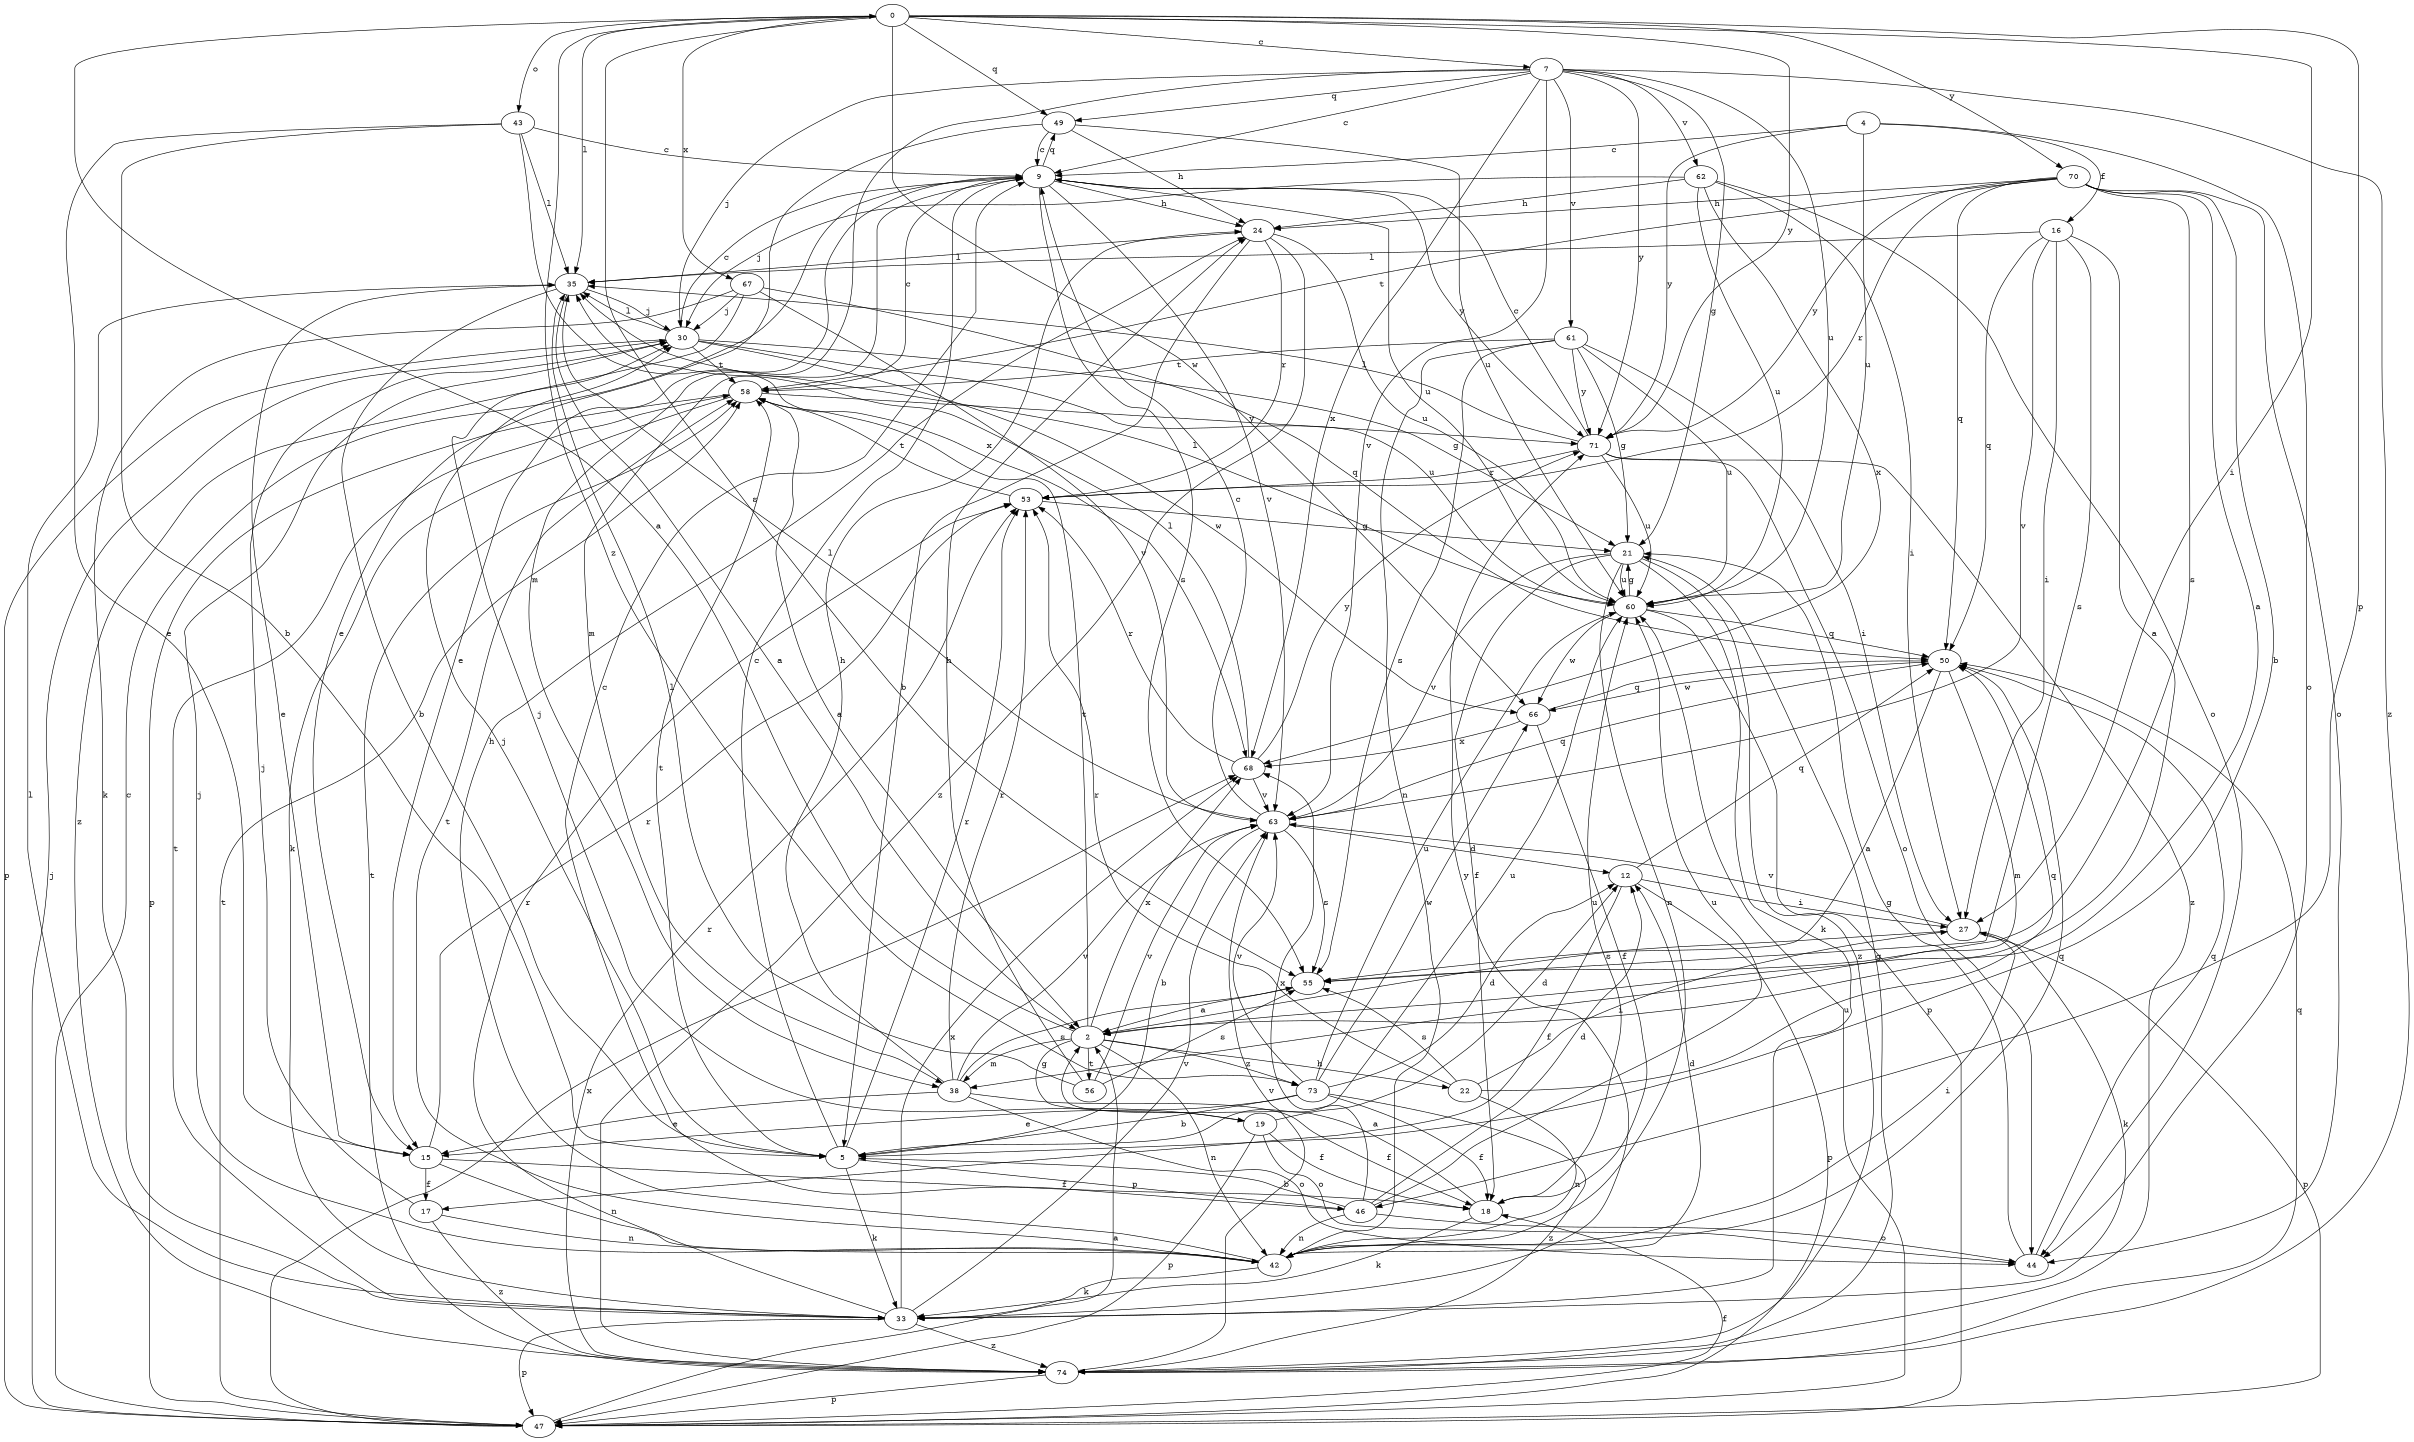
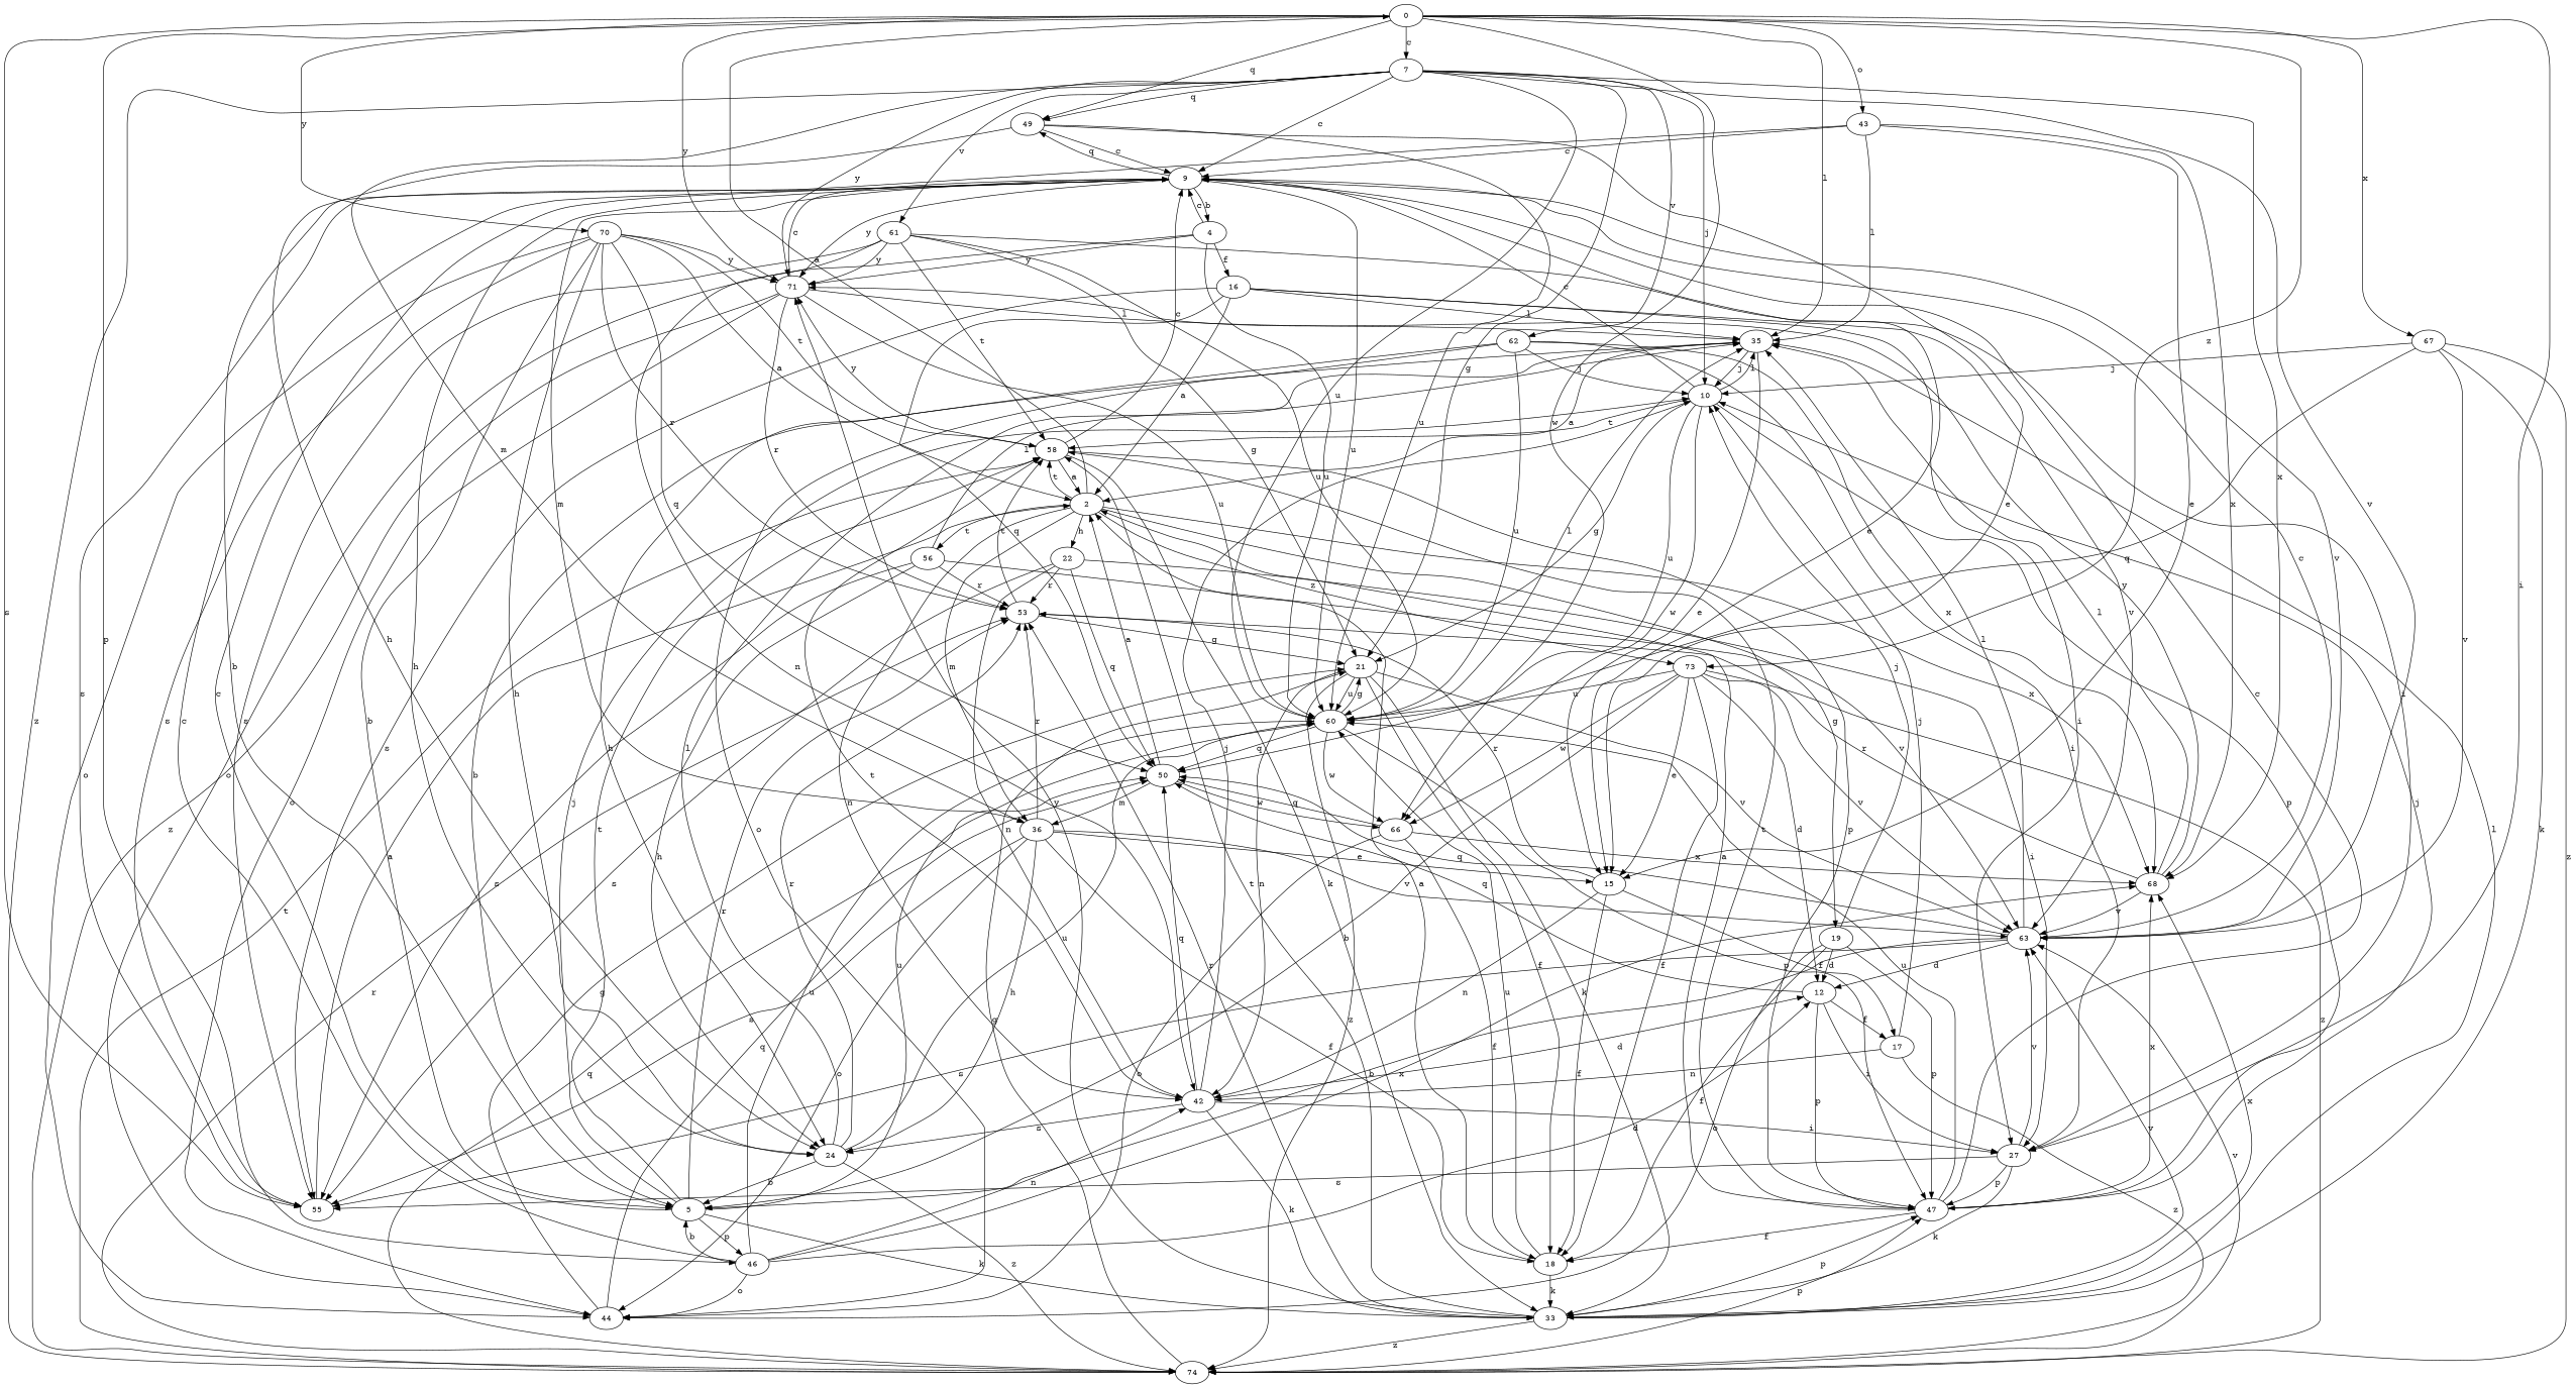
  strict digraph {
    fontname="Courier Prime"
    node [fontname="Courier Prime"]
    edge [fontname="Courier Prime"]
    0
    7
    27
    35
    43
    46
    49
    55
    66
    67
    70
    71
    73
-   38
+   38 [label=36]
    68
    9
    60
-   30
+   30 [label=10]
    21
    61
    62
    63
    74
    33
    47
    2
    5
    15
    42
    44
    12
    24
    50
    18
    58
    53
    19
    22
    56
    4
    16
    17
    0 -> 7 [label=c]
    0 -> 27 [label=i]
    0 -> 35 [label=l]
    0 -> 43 [label=o]
    0 -> 46 [label=p]
    0 -> 49 [label=q]
    0 -> 55 [label=s]
    0 -> 66 [label=w]
    0 -> 67 [label=x]
    0 -> 70 [label=y]
    0 -> 71 [label=y]
    0 -> 73 [label=z]
    7 -> 49 [label=q]
    7 -> 71 [label=y]
    7 -> 38 [label=m]
    7 -> 68 [label=x]
    7 -> 9 [label=c]
    7 -> 60 [label=u]
    7 -> 30 [label=j]
    7 -> 21 [label=g]
    7 -> 61 [label=v]
    7 -> 62 [label=v]
    7 -> 63 [label=v]
    7 -> 74 [label=z]
    27 -> 55 [label=s]
    27 -> 63 [label=v]
    27 -> 33 [label=k]
    27 -> 47 [label=p]
    35 -> 30 [label=j]
    35 -> 2 [label=a]
    35 -> 5 [label=b]
    35 -> 15 [label=e]
    43 -> 35 [label=l]
    43 -> 68 [label=x]
    43 -> 9 [label=c]
    43 -> 5 [label=b]
    43 -> 15 [label=e]
    46 -> 68 [label=x]
    46 -> 9 [label=c]
    46 -> 60 [label=u]
    46 -> 5 [label=b]
    46 -> 42 [label=n]
    46 -> 44 [label=o]
    46 -> 12 [label=d]
    49 -> 9 [label=c]
    49 -> 60 [label=u]
    49 -> 15 [label=e]
    49 -> 24 [label=h]
    55 -> 2 [label=a]
    66 -> 68 [label=x]
+   66 -> 44 [label=o]
    66 -> 50 [label=q]
    66 -> 18 [label=f]
    67 -> 30 [label=j]
    67 -> 63 [label=v]
    67 -> 74 [label=z]
    67 -> 33 [label=k]
    67 -> 50 [label=q]
    70 -> 55 [label=s]
    70 -> 71 [label=y]
    70 -> 2 [label=a]
    70 -> 5 [label=b]
    70 -> 44 [label=o]
    70 -> 24 [label=h]
    70 -> 50 [label=q]
    70 -> 58 [label=t]
    70 -> 53 [label=r]
    71 -> 35 [label=l]
    71 -> 9 [label=c]
    71 -> 60 [label=u]
    71 -> 74 [label=z]
    71 -> 44 [label=o]
    71 -> 53 [label=r]
    73 -> 66 [label=w]
    73 -> 60 [label=u]
    73 -> 63 [label=v]
    73 -> 74 [label=z]
    73 -> 5 [label=b]
    73 -> 15 [label=e]
    73 -> 12 [label=d]
    73 -> 18 [label=f]
    38 -> 55 [label=s]
    38 -> 63 [label=v]
    38 -> 15 [label=e]
    38 -> 44 [label=o]
    38 -> 24 [label=h]
    38 -> 18 [label=f]
    38 -> 53 [label=r]
    68 -> 35 [label=l]
    68 -> 71 [label=y]
    68 -> 63 [label=v]
    68 -> 53 [label=r]
    9 -> 49 [label=q]
    9 -> 55 [label=s]
    9 -> 71 [label=y]
    9 -> 38 [label=m]
    9 -> 60 [label=u]
    9 -> 63 [label=v]
    9 -> 15 [label=e]
    9 -> 24 [label=h]
+   9 -> 4 [label=b]
    60 -> 35 [label=l]
    60 -> 66 [label=w]
    60 -> 21 [label=g]
    60 -> 47 [label=p]
    60 -> 50 [label=q]
    30 -> 35 [label=l]
    30 -> 66 [label=w]
    30 -> 9 [label=c]
    30 -> 60 [label=u]
    30 -> 21 [label=g]
    30 -> 47 [label=p]
    30 -> 58 [label=t]
    21 -> 60 [label=u]
    21 -> 63 [label=v]
    21 -> 74 [label=z]
    21 -> 33 [label=k]
    21 -> 42 [label=n]
    21 -> 18 [label=f]
    61 -> 27 [label=i]
    61 -> 55 [label=s]
    61 -> 71 [label=y]
    61 -> 60 [label=u]
    61 -> 21 [label=g]
    61 -> 42 [label=n]
    61 -> 58 [label=t]
    62 -> 27 [label=i]
    62 -> 68 [label=x]
    62 -> 60 [label=u]
    62 -> 30 [label=j]
    62 -> 44 [label=o]
    62 -> 24 [label=h]
    63 -> 35 [label=l]
    63 -> 55 [label=s]
    63 -> 9 [label=c]
    63 -> 5 [label=b]
    63 -> 12 [label=d]
    63 -> 50 [label=q]
    74 -> 21 [label=g]
    74 -> 63 [label=v]
    74 -> 47 [label=p]
    74 -> 50 [label=q]
    74 -> 58 [label=t]
    74 -> 53 [label=r]
    33 -> 35 [label=l]
    33 -> 71 [label=y]
    33 -> 68 [label=x]
    33 -> 63 [label=v]
    33 -> 74 [label=z]
    33 -> 47 [label=p]
    33 -> 58 [label=t]
    33 -> 53 [label=r]
    47 -> 68 [label=x]
    47 -> 9 [label=c]
    47 -> 60 [label=u]
    47 -> 30 [label=j]
    47 -> 2 [label=a]
    47 -> 18 [label=f]
    47 -> 58 [label=t]
    2 -> 0 [label=a]
    2 -> 73 [label=z]
    2 -> 38 [label=m]
    2 -> 68 [label=x]
    2 -> 42 [label=n]
    2 -> 58 [label=t]
    2 -> 19 [label=g]
    2 -> 22 [label=h]
    2 -> 56 [label=t]
    5 -> 46 [label=p]
    5 -> 9 [label=c]
    5 -> 60 [label=u]
    5 -> 30 [label=j]
    5 -> 33 [label=k]
    5 -> 58 [label=t]
    5 -> 53 [label=r]
    15 -> 42 [label=n]
    15 -> 18 [label=f]
    15 -> 53 [label=r]
    15 -> 17 [label=f]
    42 -> 27 [label=i]
    42 -> 30 [label=j]
    42 -> 33 [label=k]
    42 -> 12 [label=d]
-   42 -> 24 [label=h]
+   42 -> 24 [label=s]
    42 -> 50 [label=q]
    42 -> 58 [label=t]
    44 -> 21 [label=g]
    44 -> 50 [label=q]
    12 -> 27 [label=i]
    12 -> 47 [label=p]
    12 -> 50 [label=q]
    12 -> 17 [label=f]
    24 -> 35 [label=l]
    24 -> 60 [label=u]
    24 -> 74 [label=z]
    24 -> 5 [label=b]
    24 -> 53 [label=r]
    50 -> 66 [label=w]
    50 -> 38 [label=m]
    50 -> 2 [label=a]
    18 -> 60 [label=u]
    18 -> 33 [label=k]
    18 -> 2 [label=a]
    58 -> 71 [label=y]
    58 -> 9 [label=c]
    58 -> 33 [label=k]
    58 -> 47 [label=p]
    58 -> 2 [label=a]
    53 -> 21 [label=g]
    53 -> 58 [label=t]
    19 -> 30 [label=j]
    19 -> 47 [label=p]
    19 -> 44 [label=o]
    19 -> 12 [label=d]
    19 -> 18 [label=f]
    22 -> 27 [label=i]
    22 -> 55 [label=s]
    22 -> 42 [label=n]
    22 -> 50 [label=q]
    22 -> 53 [label=r]
    56 -> 35 [label=l]
    56 -> 55 [label=s]
    56 -> 63 [label=v]
    56 -> 24 [label=h]
+   56 -> 53 [label=r]
    4 -> 71 [label=y]
    4 -> 9 [label=c]
    4 -> 60 [label=u]
    4 -> 44 [label=o]
    4 -> 16 [label=f]
    16 -> 27 [label=i]
    16 -> 35 [label=l]
    16 -> 55 [label=s]
    16 -> 63 [label=v]
    16 -> 2 [label=a]
    16 -> 50 [label=q]
    17 -> 30 [label=j]
    17 -> 74 [label=z]
    17 -> 42 [label=n]
  }
